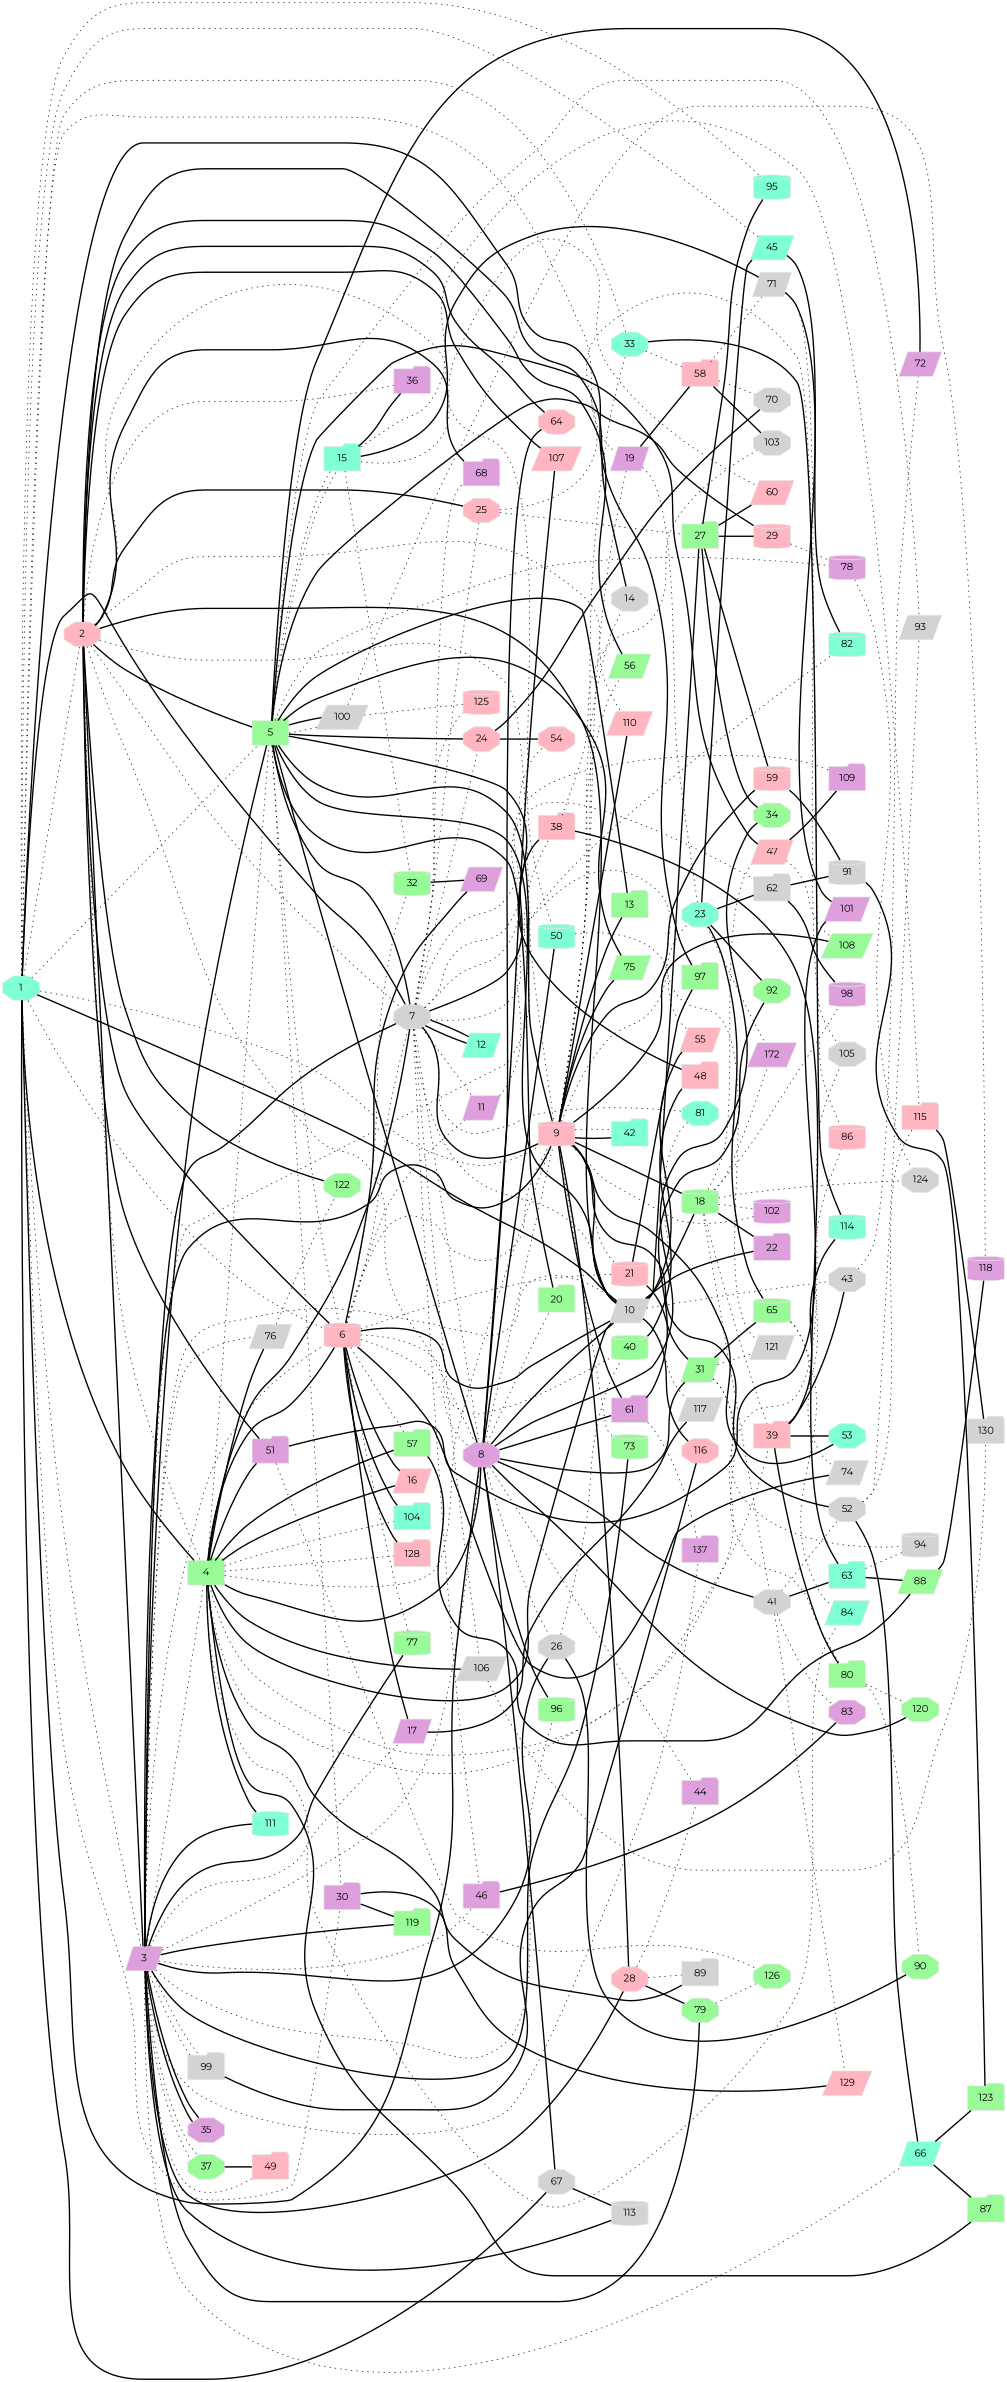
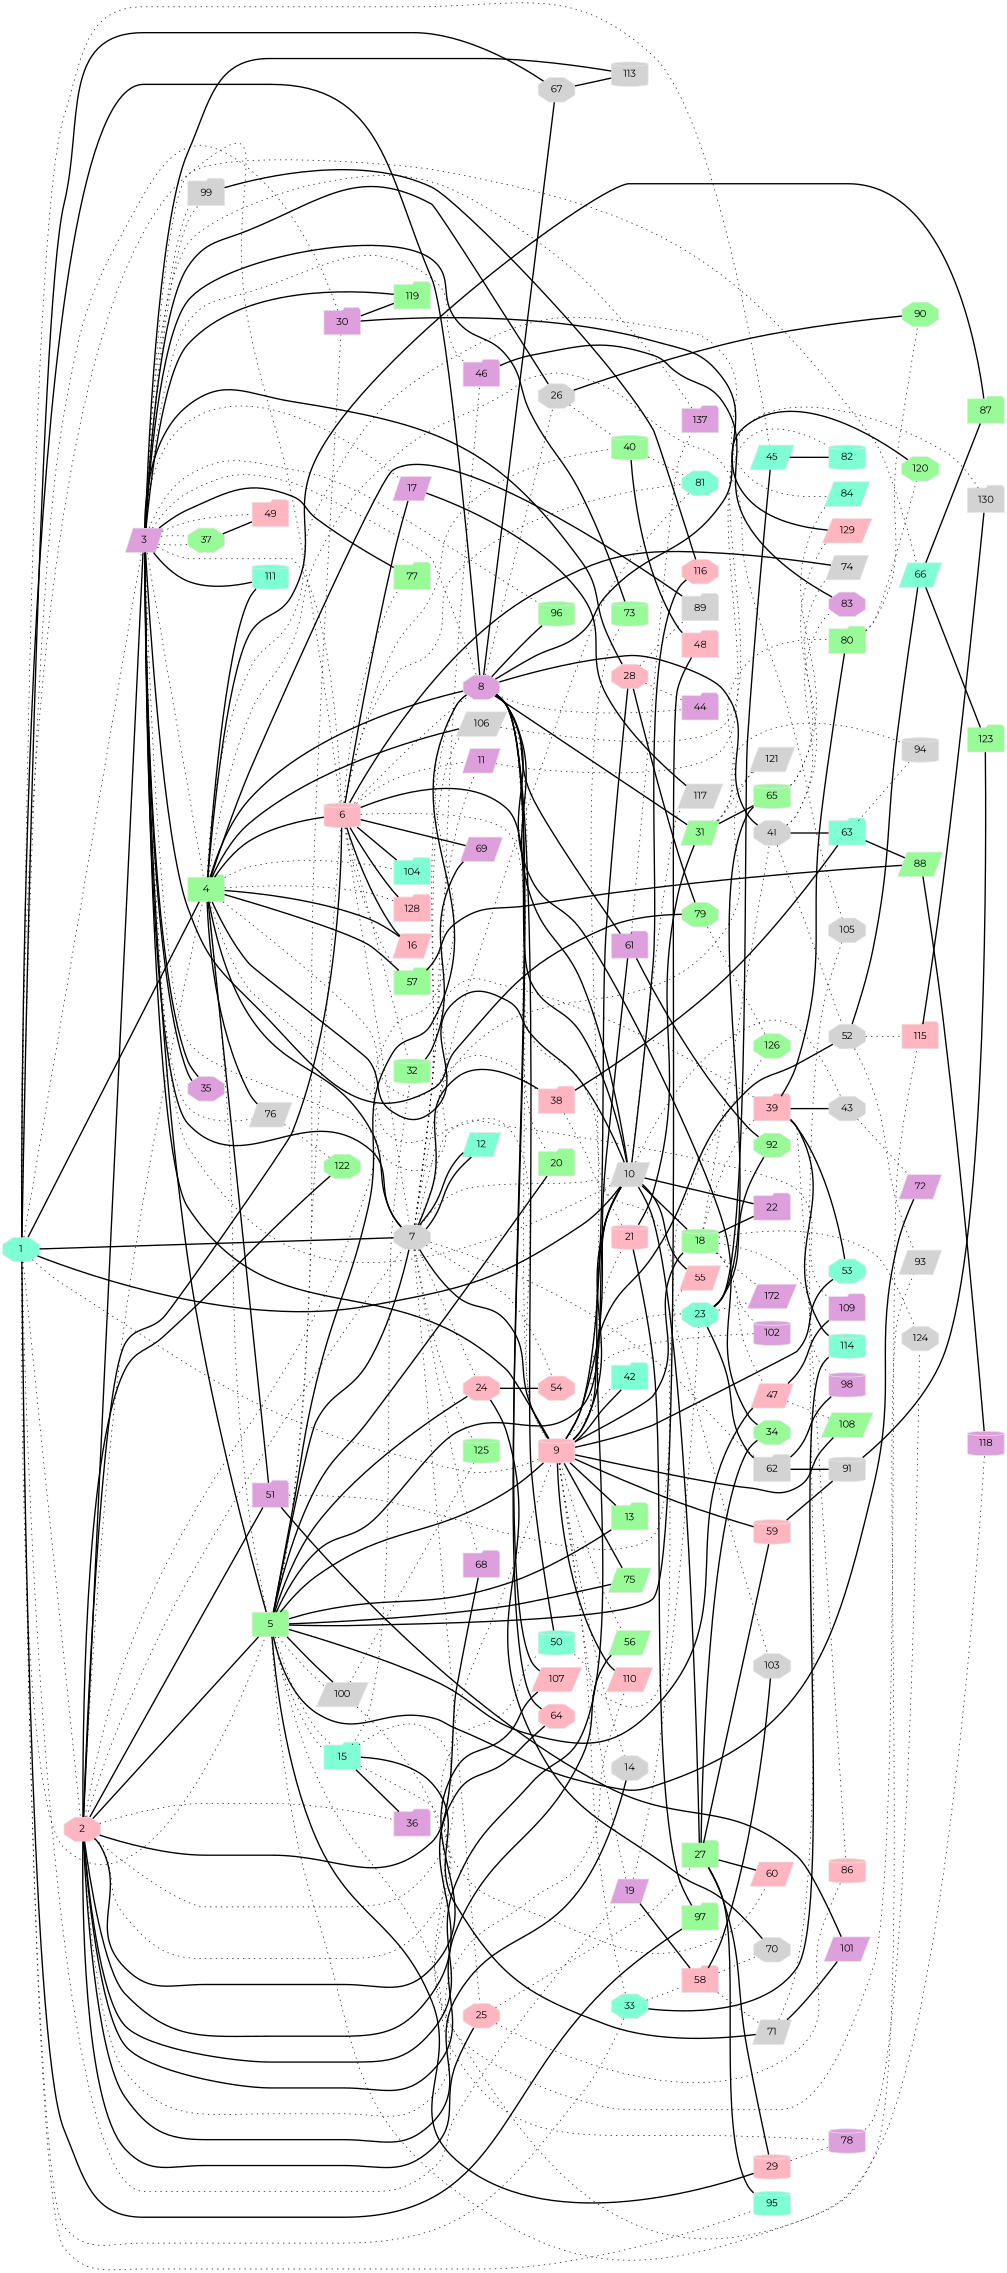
  graph {
    fontname=Montserrat
    rankdir=LR
    node [color=gray90 fillcolor=palegreen fontname=Montserrat shape=folder style=filled]
    edge [fontname=Montserrat style=bold]
    1 [fillcolor=aquamarine shape=octagon]
    2 [fillcolor=lightpink shape=octagon]
    3 [fillcolor=plum shape=parallelogram]
    4
    5
    6 [fillcolor=lightpink shape=cylinder]
    7 [fillcolor=lightgrey shape=octagon]
    8 [fillcolor=plum shape=octagon]
    9 [fillcolor=lightpink shape=cylinder]
    10 [fillcolor=lightgrey shape=parallelogram]
    19 [fillcolor=plum shape=parallelogram]
    30 [fillcolor=plum]
    33 [fillcolor=aquamarine shape=octagon]
    45 [fillcolor=aquamarine shape=parallelogram]
    67 [fillcolor=lightgrey shape=octagon]
    95 [fillcolor=aquamarine shape=cylinder]
    97
    14 [fillcolor=lightgrey shape=octagon]
    25 [fillcolor=lightpink shape=octagon]
    36 [fillcolor=plum]
    50 [fillcolor=aquamarine shape=cylinder]
    51 [fillcolor=plum]
    56 [shape=parallelogram]
    64 [fillcolor=lightpink shape=octagon]
    68 [fillcolor=plum]
    107 [fillcolor=lightpink shape=parallelogram]
    110 [fillcolor=lightpink shape=parallelogram]
    122 [shape=octagon]
    17 [fillcolor=plum shape=parallelogram]
    26 [fillcolor=lightgrey shape=octagon]
    28 [fillcolor=lightpink shape=octagon]
    35 [fillcolor=plum shape=octagon]
    37 [shape=octagon]
    38 [fillcolor=lightpink]
    46 [fillcolor=plum]
    49 [fillcolor=lightpink]
    66 [fillcolor=aquamarine shape=parallelogram]
    73 [shape=cylinder]
    76 [fillcolor=lightgrey shape=parallelogram]
-   77 [shape=cylinder]
+   77
    79 [shape=octagon]
    96 [shape=cylinder]
    99 [fillcolor=lightgrey]
    111 [fillcolor=aquamarine shape=cylinder]
    113 [fillcolor=lightgrey shape=cylinder]
    119
    n47 [fillcolor=plum label=137]
    16 [fillcolor=lightpink shape=parallelogram]
    39 [fillcolor=lightpink]
    57
    84 [fillcolor=aquamarine shape=parallelogram]
    87
    89 [fillcolor=lightgrey]
    104 [fillcolor=aquamarine]
    105 [fillcolor=lightgrey shape=octagon]
    106 [fillcolor=lightgrey shape=parallelogram]
    128 [fillcolor=lightpink]
    13
    15 [fillcolor=aquamarine]
    20
    24 [fillcolor=lightpink shape=octagon]
    29 [fillcolor=lightpink shape=cylinder]
    47 [fillcolor=lightpink shape=parallelogram]
    48 [fillcolor=lightpink]
    72 [fillcolor=plum shape=parallelogram]
    75 [shape=parallelogram]
    78 [fillcolor=plum shape=cylinder]
    93 [fillcolor=lightgrey shape=parallelogram]
    100 [fillcolor=lightgrey shape=parallelogram]
    11 [fillcolor=plum shape=parallelogram]
    21 [fillcolor=lightpink shape=cylinder]
    32 [shape=cylinder]
    40 [shape=cylinder]
    69 [fillcolor=plum shape=parallelogram]
    74 [fillcolor=lightgrey shape=parallelogram]
    12 [fillcolor=aquamarine shape=parallelogram]
    54 [fillcolor=lightpink shape=octagon]
    62 [fillcolor=lightgrey]
    81 [fillcolor=aquamarine shape=octagon]
    109 [fillcolor=plum]
    121 [fillcolor=lightgrey shape=parallelogram]
-   125 [fillcolor=lightpink shape=cylinder]
+   125 [shape=cylinder]
    31 [shape=parallelogram]
    34 [shape=octagon]
    41 [fillcolor=lightgrey shape=octagon]
    44 [fillcolor=plum]
    61 [fillcolor=plum]
    120 [shape=octagon]
    18 [shape=cylinder]
    23 [fillcolor=aquamarine shape=octagon]
    42 [fillcolor=aquamarine]
    52 [fillcolor=lightgrey shape=octagon]
    53 [fillcolor=aquamarine shape=octagon]
    59 [fillcolor=lightpink shape=cylinder]
    102 [fillcolor=plum shape=cylinder]
    108 [shape=parallelogram]
    22 [fillcolor=plum]
    27
    43 [fillcolor=lightgrey shape=octagon]
    55 [fillcolor=lightpink shape=parallelogram]
    116 [fillcolor=lightpink shape=octagon]
    117 [fillcolor=lightgrey shape=parallelogram]
    58 [fillcolor=lightpink]
    129 [fillcolor=lightpink shape=parallelogram]
    114 [fillcolor=aquamarine shape=cylinder]
    82 [fillcolor=aquamarine shape=cylinder]
    86 [fillcolor=lightpink shape=cylinder]
    101 [fillcolor=plum shape=parallelogram]
    126 [shape=octagon]
    90 [shape=octagon]
    63 [fillcolor=aquamarine]
    103 [fillcolor=lightgrey shape=octagon]
    83 [fillcolor=plum shape=octagon]
    123
    80
    88 [shape=parallelogram]
    130 [fillcolor=lightgrey]
    60 [fillcolor=lightpink shape=parallelogram]
    71 [fillcolor=lightgrey shape=parallelogram]
    115 [fillcolor=lightpink]
    70 [fillcolor=lightgrey shape=octagon]
    124 [fillcolor=lightgrey shape=octagon]
    118 [fillcolor=plum shape=cylinder]
    98 [fillcolor=plum shape=cylinder]
    91 [fillcolor=lightgrey shape=cylinder]
    65 [shape=cylinder]
    94 [fillcolor=lightgrey shape=cylinder]
    92 [shape=octagon]
    n129 [fillcolor=plum label=172 shape=parallelogram]
    1 -- 2 [style=dotted]
    1 -- 3 [style=dotted]
    1 -- 4
    1 -- 5 [style=dotted]
    1 -- 6 [style=dotted]
    1 -- 7
    1 -- 8
    1 -- 9 [style=dotted]
    1 -- 10
    1 -- 19 [style=dotted]
    1 -- 30 [style=dotted]
    1 -- 33 [style=dotted]
    1 -- 45 [style=dotted]
    1 -- 67
    1 -- 95 [style=dotted]
    1 -- 97
    2 -- 3
    2 -- 4 [style=dotted]
    2 -- 5
    2 -- 6
    2 -- 7 [style=dotted]
    2 -- 8 [style=dotted]
    2 -- 9 [style=dotted]
    2 -- 10
    2 -- 14
    2 -- 25
    2 -- 36 [style=dotted]
    2 -- 50 [style=dotted]
    2 -- 51
    2 -- 56
    2 -- 64
    2 -- 68
    2 -- 107
    2 -- 110 [style=dotted]
    2 -- 122
    3 -- 4 [style=dotted]
    3 -- 5
    3 -- 6 [style=dotted]
    3 -- 7
    3 -- 8 [style=dotted]
    3 -- 9
    3 -- 10 [style=dotted]
    3 -- 17 [style=dotted]
    3 -- 26
    3 -- 28
    3 -- 35
    3 -- 35
    3 -- 37 [style=dotted]
    3 -- 37 [style=dotted]
    3 -- 38 [style=dotted]
    3 -- 46 [style=dotted]
    3 -- 49 [style=dotted]
    3 -- 66 [style=dotted]
    3 -- 73
    3 -- 76 [style=dotted]
    3 -- 77
    3 -- 79
    3 -- 96 [style=dotted]
    3 -- 99 [style=dotted]
    3 -- 99 [style=dotted]
    3 -- 111
    3 -- 113
    3 -- 119
    3 -- n47 [style=dotted]
    4 -- 5 [style=dotted]
    4 -- 6
    4 -- 7
    4 -- 8
    4 -- 9 [style=dotted]
    4 -- 10
    4 -- 51
    4 -- 76
    4 -- 111
    4 -- 16
    4 -- 39 [style=dotted]
    4 -- 57
    4 -- 84 [style=dotted]
    4 -- 87
    4 -- 89
    4 -- 104 [style=dotted]
    4 -- 105 [style=dotted]
    4 -- 106
    4 -- 128 [style=dotted]
    5 -- 6 [style=dotted]
    5 -- 7
    5 -- 8
    5 -- 9
    5 -- 10
    5 -- 30 [style=dotted]
    5 -- 13
    5 -- 15 [style=dotted]
    5 -- 15 [style=dotted]
    5 -- 20
    5 -- 24
    5 -- 29
    5 -- 47
    5 -- 48
    5 -- 72
    5 -- 75
    5 -- 78 [style=dotted]
    5 -- 93 [style=dotted]
    5 -- 100 [style=dotted]
    5 -- 100
    6 -- 7 [style=dotted]
    6 -- 8 [style=dotted]
-   6 -- 9 [style=dotted]
+   6 -- 81 [style=dotted]
    6 -- 10
    6 -- 17
    6 -- 77 [style=dotted]
    6 -- 16
    6 -- 57 [style=dotted]
    6 -- 104
    6 -- 128
    6 -- 11 [style=dotted]
    6 -- 21 [style=dotted]
    6 -- 32 [style=dotted]
    6 -- 40 [style=dotted]
    6 -- 69
    6 -- 74
    7 -- 8 [style=dotted]
    7 -- 9
    7 -- 10 [style=dotted]
    7 -- 25 [style=dotted]
    7 -- 68 [style=dotted]
    7 -- 38
    7 -- 46 [style=dotted]
    7 -- 106 [style=dotted]
    7 -- 24 [style=dotted]
    7 -- 11 [style=dotted]
    7 -- 12
    7 -- 12
    7 -- 54 [style=dotted]
    7 -- 62 [style=dotted]
    7 -- 81 [style=dotted]
    7 -- 109 [style=dotted]
    7 -- 121 [style=dotted]
    7 -- 125 [style=dotted]
    8 -- 9 [style=dotted]
    8 -- 10
    8 -- 67
    8 -- 50
    8 -- 64
    8 -- 107
    8 -- 26 [style=dotted]
    8 -- 96
    8 -- 20 [style=dotted]
    8 -- 31
    8 -- 34
    8 -- 41
    8 -- 44 [style=dotted]
    8 -- 61
    8 -- 120
    9 -- 10
    9 -- 19 [style=dotted]
    9 -- 33 [style=dotted]
    9 -- 14 [style=dotted]
    9 -- 56 [style=dotted]
    9 -- 110
    9 -- 28
    9 -- 73 [style=dotted]
    9 -- 13
    9 -- 75
    9 -- 21 [style=dotted]
    9 -- 61
    9 -- 18
    9 -- 23 [style=dotted]
    9 -- 42
    9 -- 42 [style=dotted]
    9 -- 52
    9 -- 53
    9 -- 59
    9 -- 102 [style=dotted]
    9 -- 108
    10 -- 18
    10 -- 22
    10 -- 27
    10 -- 43 [style=dotted]
    10 -- 55
    10 -- 116
    10 -- 117 [style=dotted]
    19 -- 23 [style=dotted]
    19 -- 58
    30 -- 119
    30 -- 129
    33 -- 58 [style=dotted]
    33 -- 114
    45 -- 82
    67 -- 113
    25 -- 27 [style=dotted]
    25 -- 86 [style=dotted]
    50 -- 55 [style=dotted]
    51 -- 101
    51 -- 126 [style=dotted]
    17 -- 117
    26 -- 40 [style=dotted]
    26 -- 90
    28 -- 79
    28 -- 89 [style=dotted]
    28 -- 44 [style=dotted]
    37 -- 49
    38 -- 63
    38 -- 103 [style=dotted]
    46 -- 83
    66 -- 87
    66 -- 123
    76 -- 122 [style=dotted]
    79 -- 126 [style=dotted]
    99 -- 116
    39 -- 53
    39 -- 43
    39 -- 114
    39 -- 86 [style=dotted]
    39 -- 80
    57 -- 88
    106 -- 130 [style=dotted]
    15 -- 36
    15 -- 32 [style=dotted]
    15 -- 60 [style=dotted]
    15 -- 71
    15 -- 115 [style=dotted]
    24 -- 54
    24 -- 70
    29 -- 78 [style=dotted]
    47 -- 109
    47 -- 108 [style=dotted]
    78 -- 124 [style=dotted]
    100 -- 125 [style=dotted]
    100 -- 118 [style=dotted]
    11 -- 82 [style=dotted]
    21 -- 97
    21 -- 31
    32 -- 69
    40 -- 48
    40 -- 81 [style=dotted]
    62 -- 98
    62 -- 91
    31 -- 121 [style=dotted]
    31 -- 80 [style=dotted]
    31 -- 65
    31 -- 94 [style=dotted]
    41 -- 52 [style=dotted]
    41 -- 129 [style=dotted]
    41 -- 63
    41 -- 83 [style=dotted]
    61 -- n47 [style=dotted]
    61 -- 92
    18 -- 39 [style=dotted]
    18 -- 47 [style=dotted]
    18 -- 41 [style=dotted]
    18 -- 102 [style=dotted]
    18 -- 22
    18 -- 124 [style=dotted]
    18 -- 98 [style=dotted]
    18 -- n129 [style=dotted]
    23 -- 45
    23 -- 62
    23 -- 65
    23 -- 92
    23 -- n129 [style=dotted]
    52 -- 66
    52 -- 93 [style=dotted]
    52 -- 115 [style=dotted]
    59 -- 91
    27 -- 95
    27 -- 29
    27 -- 34
    27 -- 59
    27 -- 60
    43 -- 72 [style=dotted]
    58 -- 103
    58 -- 71 [style=dotted]
    58 -- 70 [style=dotted]
    63 -- 88
    63 -- 94 [style=dotted]
    80 -- 120 [style=dotted]
    80 -- 90 [style=dotted]
    88 -- 118
    71 -- 105 [style=dotted]
    71 -- 101
    115 -- 130
    91 -- 123
    65 -- 84 [style=dotted]
    65 -- 74 [style=dotted]
  }
